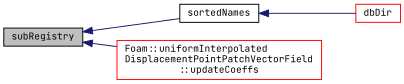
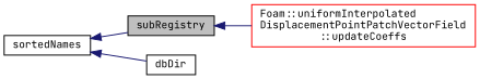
  digraph {
    fontname="JetBrains Mono"
    rankdir=LR
    node [color=black fontname="JetBrains Mono" fontsize=10 shape=record]
    edge [color=midnightblue dir=back fontname="JetBrains Mono" fontsize=10 labelfontname=Helvetica labelfontsize=10 style=solid]
    n1 [fillcolor=grey75 fontcolor=black height=0.2 label=subRegistry style=filled width=0.4]
    n2 [height=0.2 label=sortedNames width=0.4]
    n3 [color=red height=0.2 label="Foam::uniformInterpolated\lDisplacementPointPatchVectorField\l::updateCoeffs" width=0.4]
-   n4 [color=red height=0.2 label=dbDir width=0.4]
-   n1 -> n2
+   n4 [height=0.2 label=dbDir width=0.4]
+   n2 -> n1
    n1 -> n3
    n2 -> n4
  }
